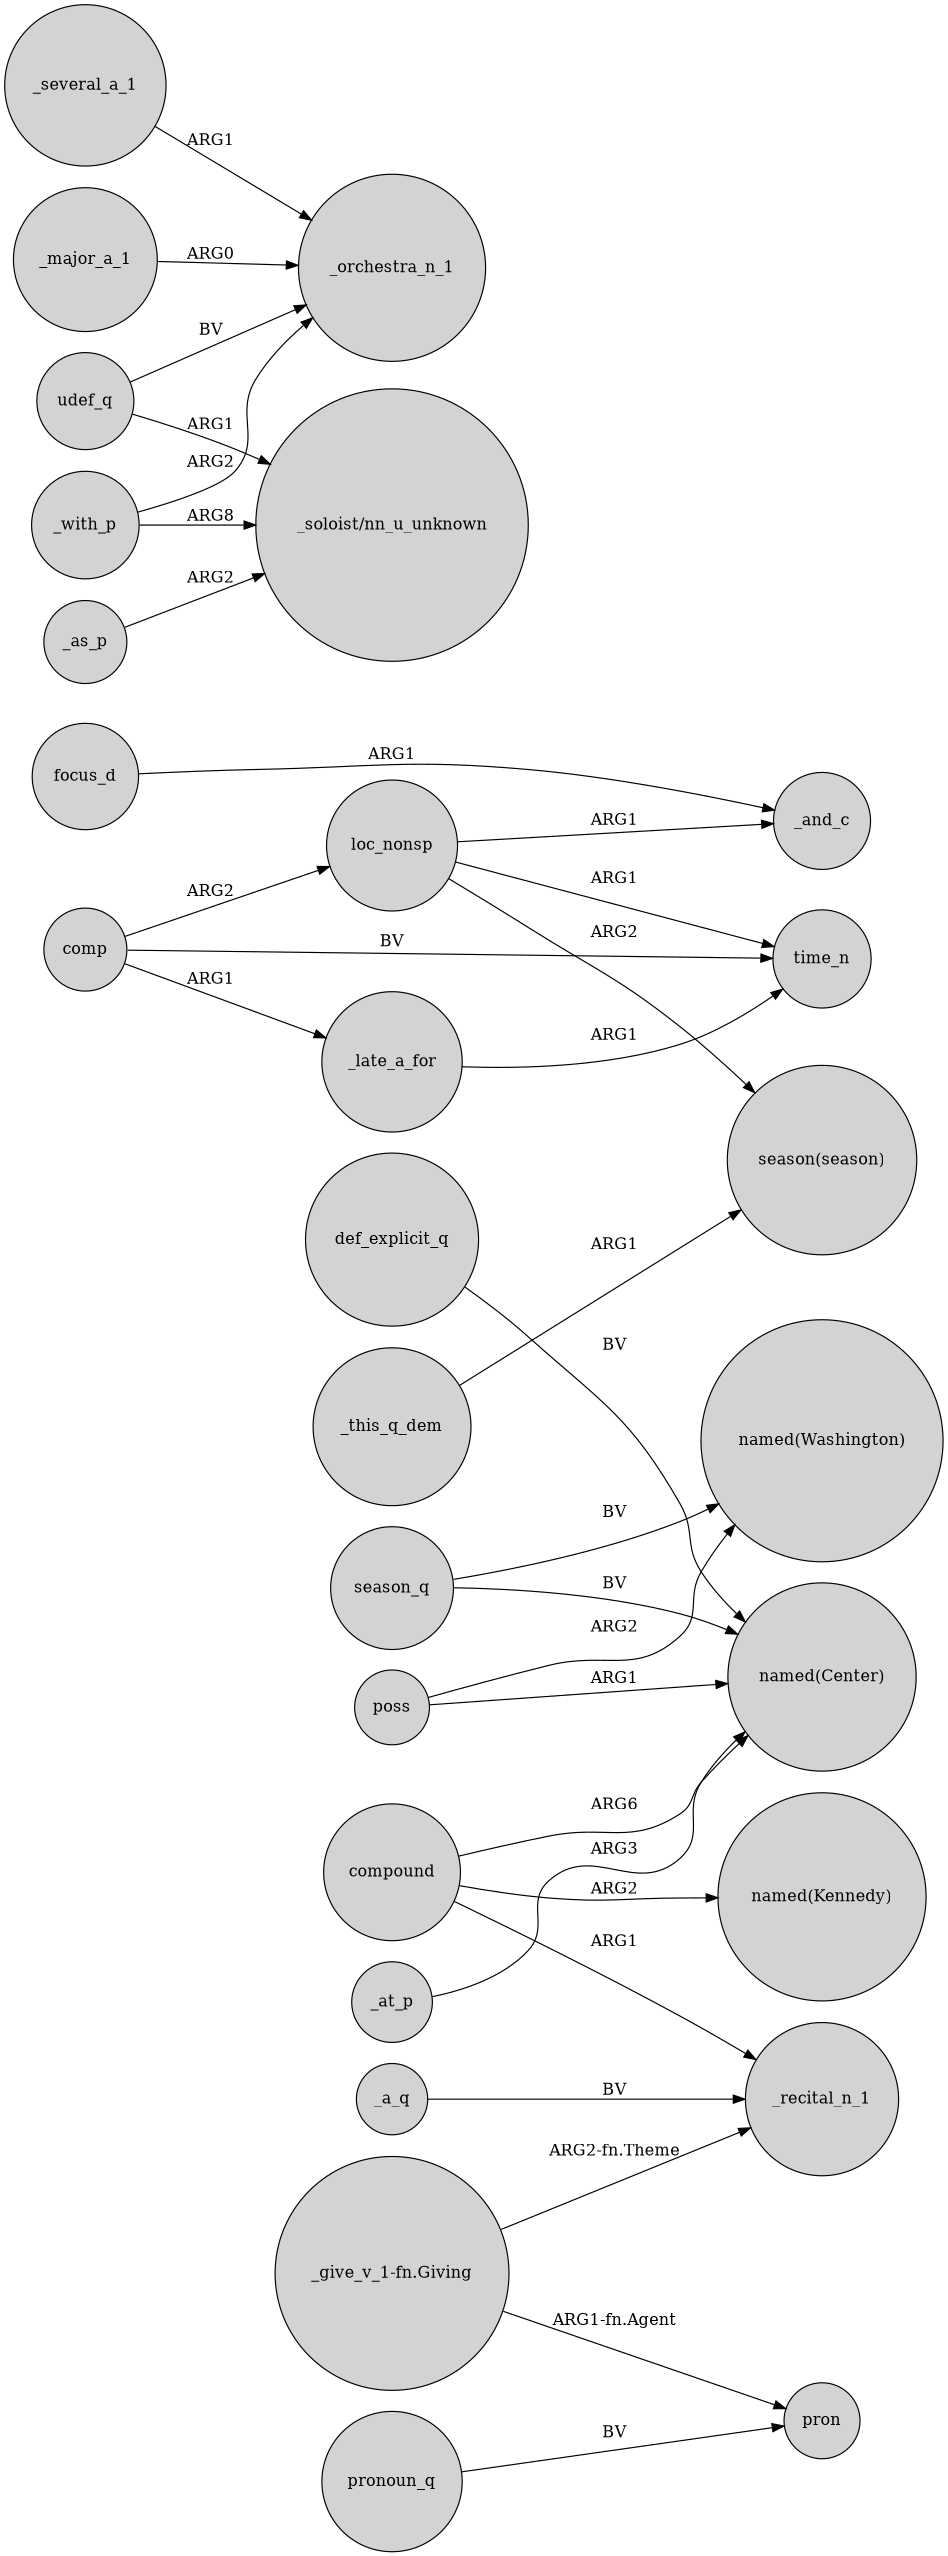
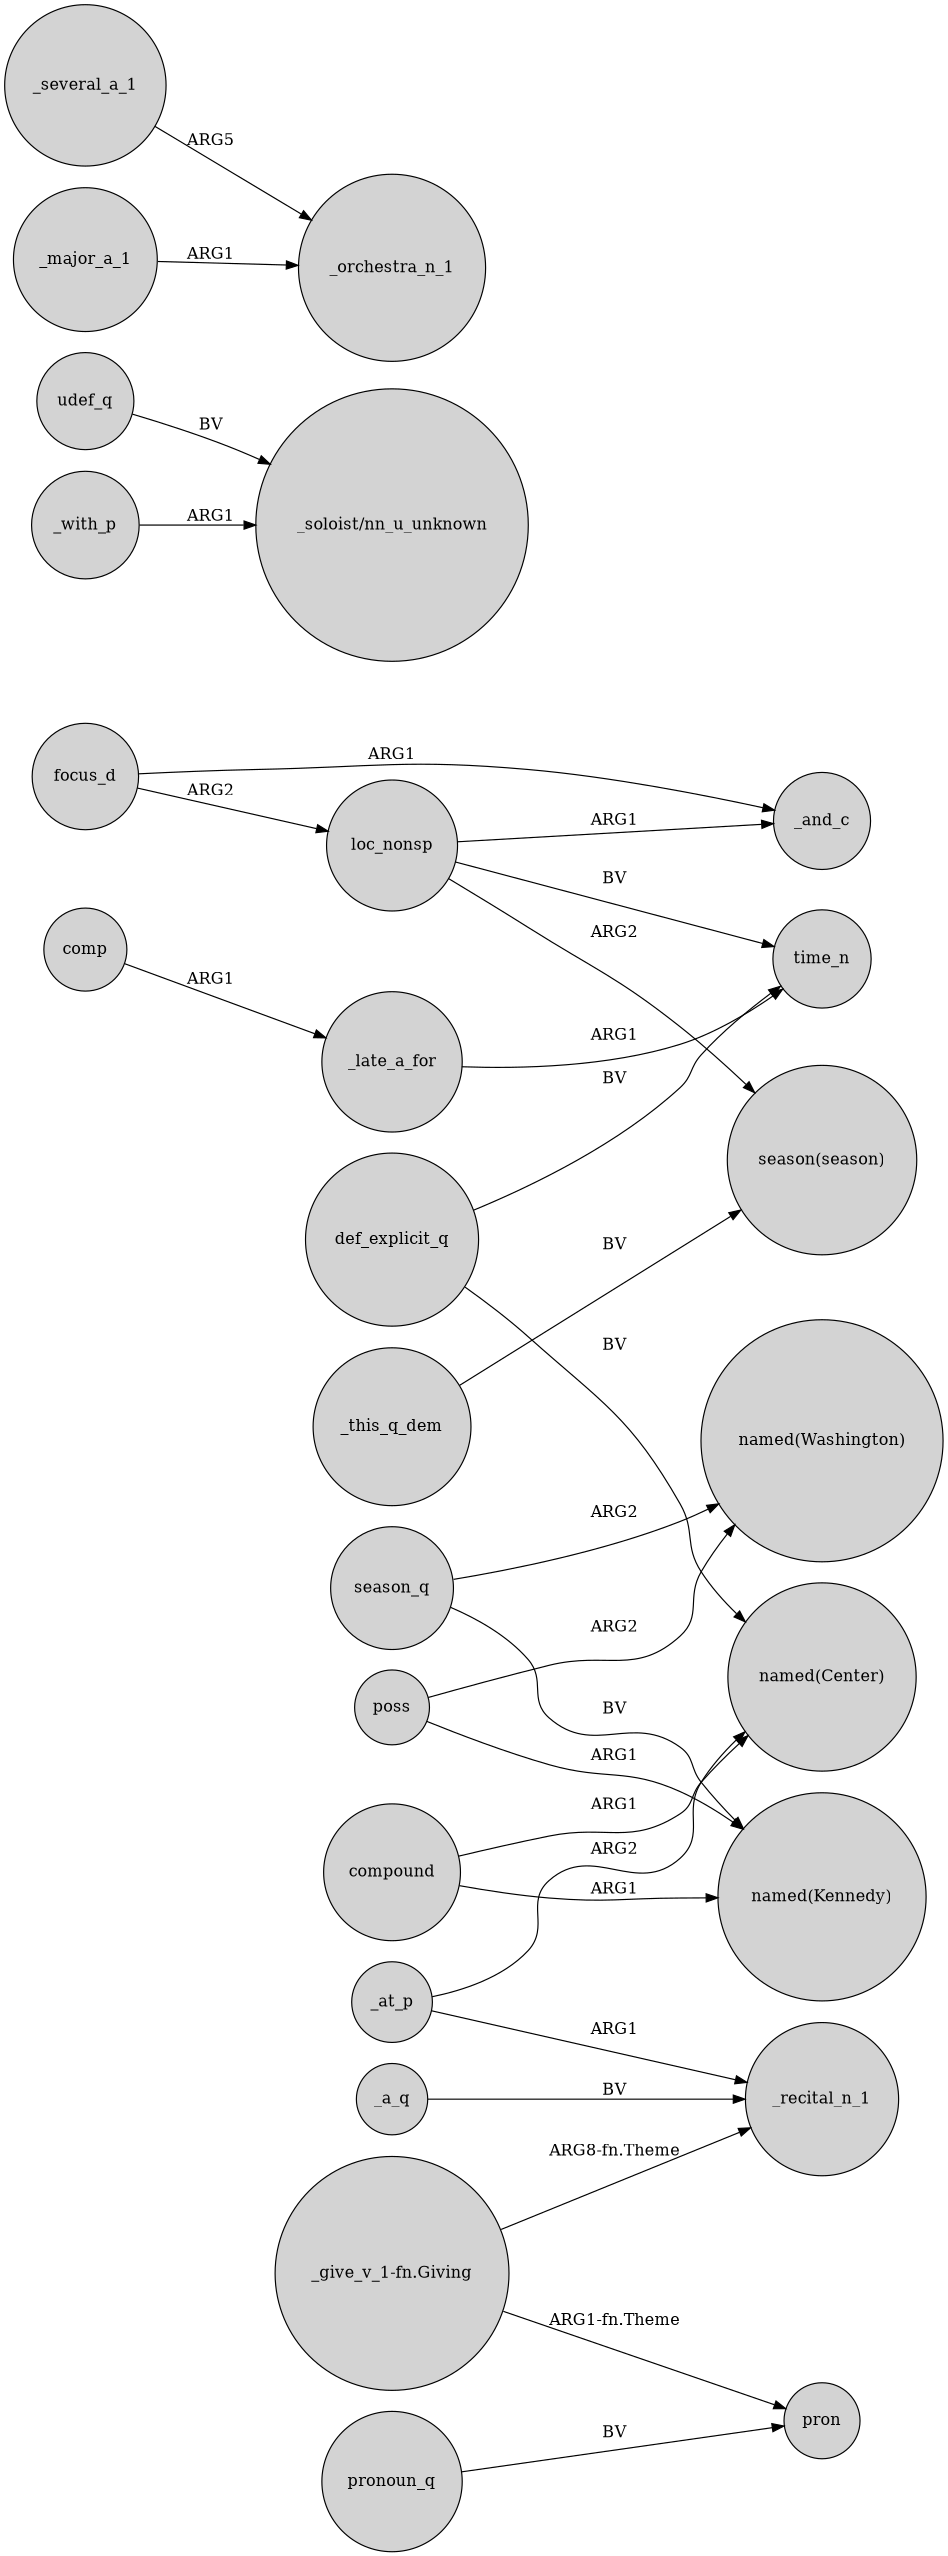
  digraph {
    rankdir=LR
    node [shape=circle style=filled]
    loc_nonsp
    _and_c
    time_n
    "season(season)"
    focus_d
    def_explicit_q
    "named(Center)"
    comp
    _late_a_for
    _with_p
    _orchestra_n_1
    "_soloist/nn_u_unknown"
-   _as_p
    compound
    "named(Kennedy)"
    "_give_v_1-fn.Giving"
    pron
    _recital_n_1
    _a_q
    _several_a_1
    n21 [label=season_q]
    "named(Washington)"
    poss
    _major_a_1
    pronoun_q
    udef_q
    _this_q_dem
    _at_p
    loc_nonsp -> _and_c [label=ARG1]
-   loc_nonsp -> time_n [label=ARG1]
+   loc_nonsp -> time_n [label=BV]
    loc_nonsp -> "season(season)" [label=ARG2]
-   comp -> loc_nonsp [label=ARG2]
+   focus_d -> loc_nonsp [label=ARG2]
    focus_d -> _and_c [label=ARG1]
-   comp -> time_n [label=BV]
+   def_explicit_q -> time_n [label=BV]
    def_explicit_q -> "named(Center)" [label=BV]
    comp -> _late_a_for [label=ARG1]
    _late_a_for -> time_n [label=ARG1]
-   _with_p -> _orchestra_n_1 [label=ARG2]
-   _with_p -> "_soloist/nn_u_unknown" [label=ARG8]
-   _as_p -> "_soloist/nn_u_unknown" [label=ARG2]
-   compound -> "named(Center)" [label=ARG6]
-   compound -> "named(Kennedy)" [label=ARG2]
-   "_give_v_1-fn.Giving" -> pron [label="ARG1-fn.Agent"]
-   "_give_v_1-fn.Giving" -> _recital_n_1 [label="ARG2-fn.Theme"]
+   _with_p -> "_soloist/nn_u_unknown" [label=ARG1]
+   compound -> "named(Center)" [label=ARG1]
+   compound -> "named(Kennedy)" [label=ARG1]
+   "_give_v_1-fn.Giving" -> pron [label="ARG1-fn.Theme"]
+   "_give_v_1-fn.Giving" -> _recital_n_1 [label="ARG8-fn.Theme"]
    _a_q -> _recital_n_1 [label=BV]
-   _several_a_1 -> _orchestra_n_1 [label=ARG1]
-   n21 -> "named(Center)" [label=BV]
-   n21 -> "named(Washington)" [label=BV]
-   poss -> "named(Center)" [label=ARG1]
+   _several_a_1 -> _orchestra_n_1 [label=ARG5]
+   n21 -> "named(Kennedy)" [label=BV]
+   n21 -> "named(Washington)" [label=ARG2]
+   poss -> "named(Kennedy)" [label=ARG1]
    poss -> "named(Washington)" [label=ARG2]
-   _major_a_1 -> _orchestra_n_1 [label=ARG0]
+   _major_a_1 -> _orchestra_n_1 [label=ARG1]
    pronoun_q -> pron [label=BV]
-   udef_q -> _orchestra_n_1 [label=BV]
-   udef_q -> "_soloist/nn_u_unknown" [label=ARG1]
-   _this_q_dem -> "season(season)" [label=ARG1]
-   _at_p -> "named(Center)" [label=ARG3]
-   compound -> _recital_n_1 [label=ARG1]
+   udef_q -> "_soloist/nn_u_unknown" [label=BV]
+   _this_q_dem -> "season(season)" [label=BV]
+   _at_p -> "named(Center)" [label=ARG2]
+   _at_p -> _recital_n_1 [label=ARG1]
  }
